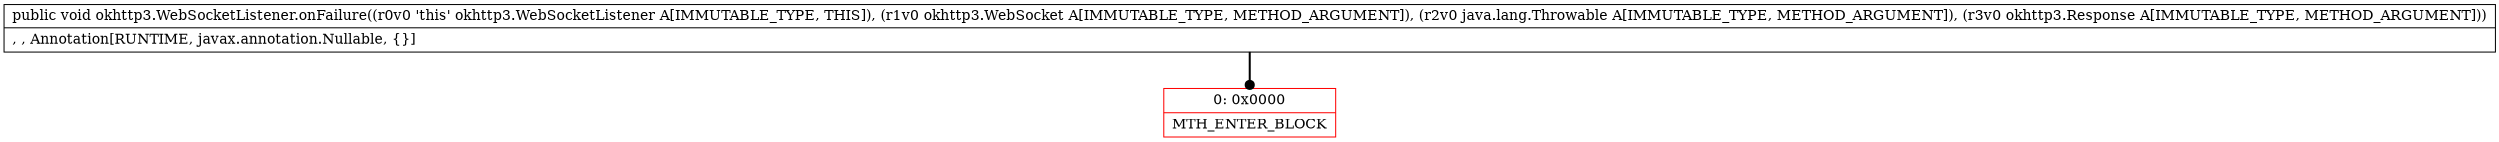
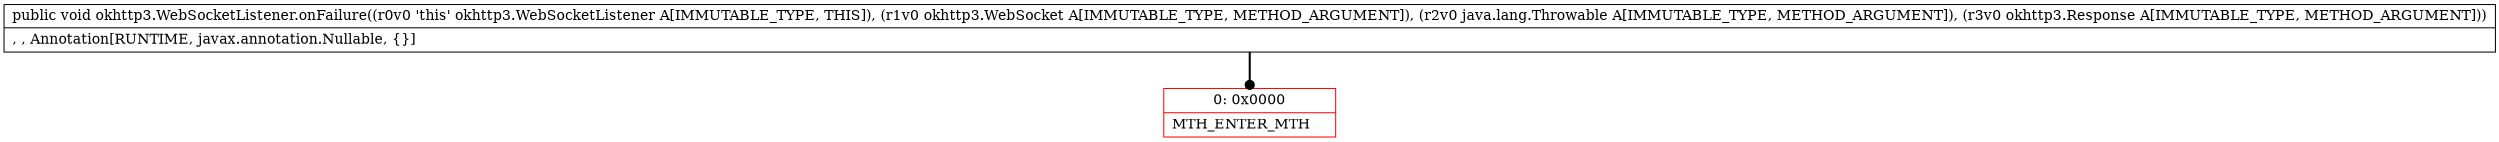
  digraph {
    node [shape=record]
-   n1 [color=red label="{0\:\ 0x0000|MTH_ENTER_BLOCK\l}"]
+   n1 [color=red label="{0\:\ 0x0000|MTH_ENTER_MTH\l}"]
    n2 [label="{public void okhttp3.WebSocketListener.onFailure((r0v0 'this' okhttp3.WebSocketListener A[IMMUTABLE_TYPE, THIS]), (r1v0 okhttp3.WebSocket A[IMMUTABLE_TYPE, METHOD_ARGUMENT]), (r2v0 java.lang.Throwable A[IMMUTABLE_TYPE, METHOD_ARGUMENT]), (r3v0 okhttp3.Response A[IMMUTABLE_TYPE, METHOD_ARGUMENT]))  | , , Annotation[RUNTIME, javax.annotation.Nullable, \{\}]\l}"]
    subgraph cluster_1 {
      label="R(0)"
    }
    n2 -> n1 [style=bold arrowhead=dot]
  }
